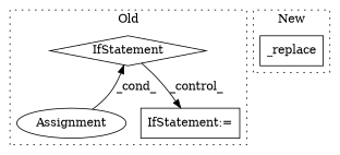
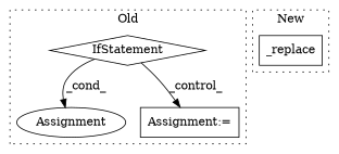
  digraph {
    node [shape=box]
    n1 [a=25 l="4,2" label=IfStatement s="688,716" shape=diamond]
    n2 [a=42 label=Assignment shape=ellipse]
-   n3 [a=7 l=1 label="IfStatement:=" s=734]
+   n3 [a=7 l=1 label="Assignment:=" s=734]
    n4 [a=32 l="9,1" label=_replace s="698,713"]
    subgraph cluster_1 {
      label=Old
      style=dotted
      n1
      n2
      n3
    }
    subgraph cluster_2 {
      label=New
      style=dotted
      n4
    }
    n1 -> n3 [label=_control_]
-   n2 -> n1 [label=_cond_]
+   n1 -> n2 [label=_cond_]
  }
